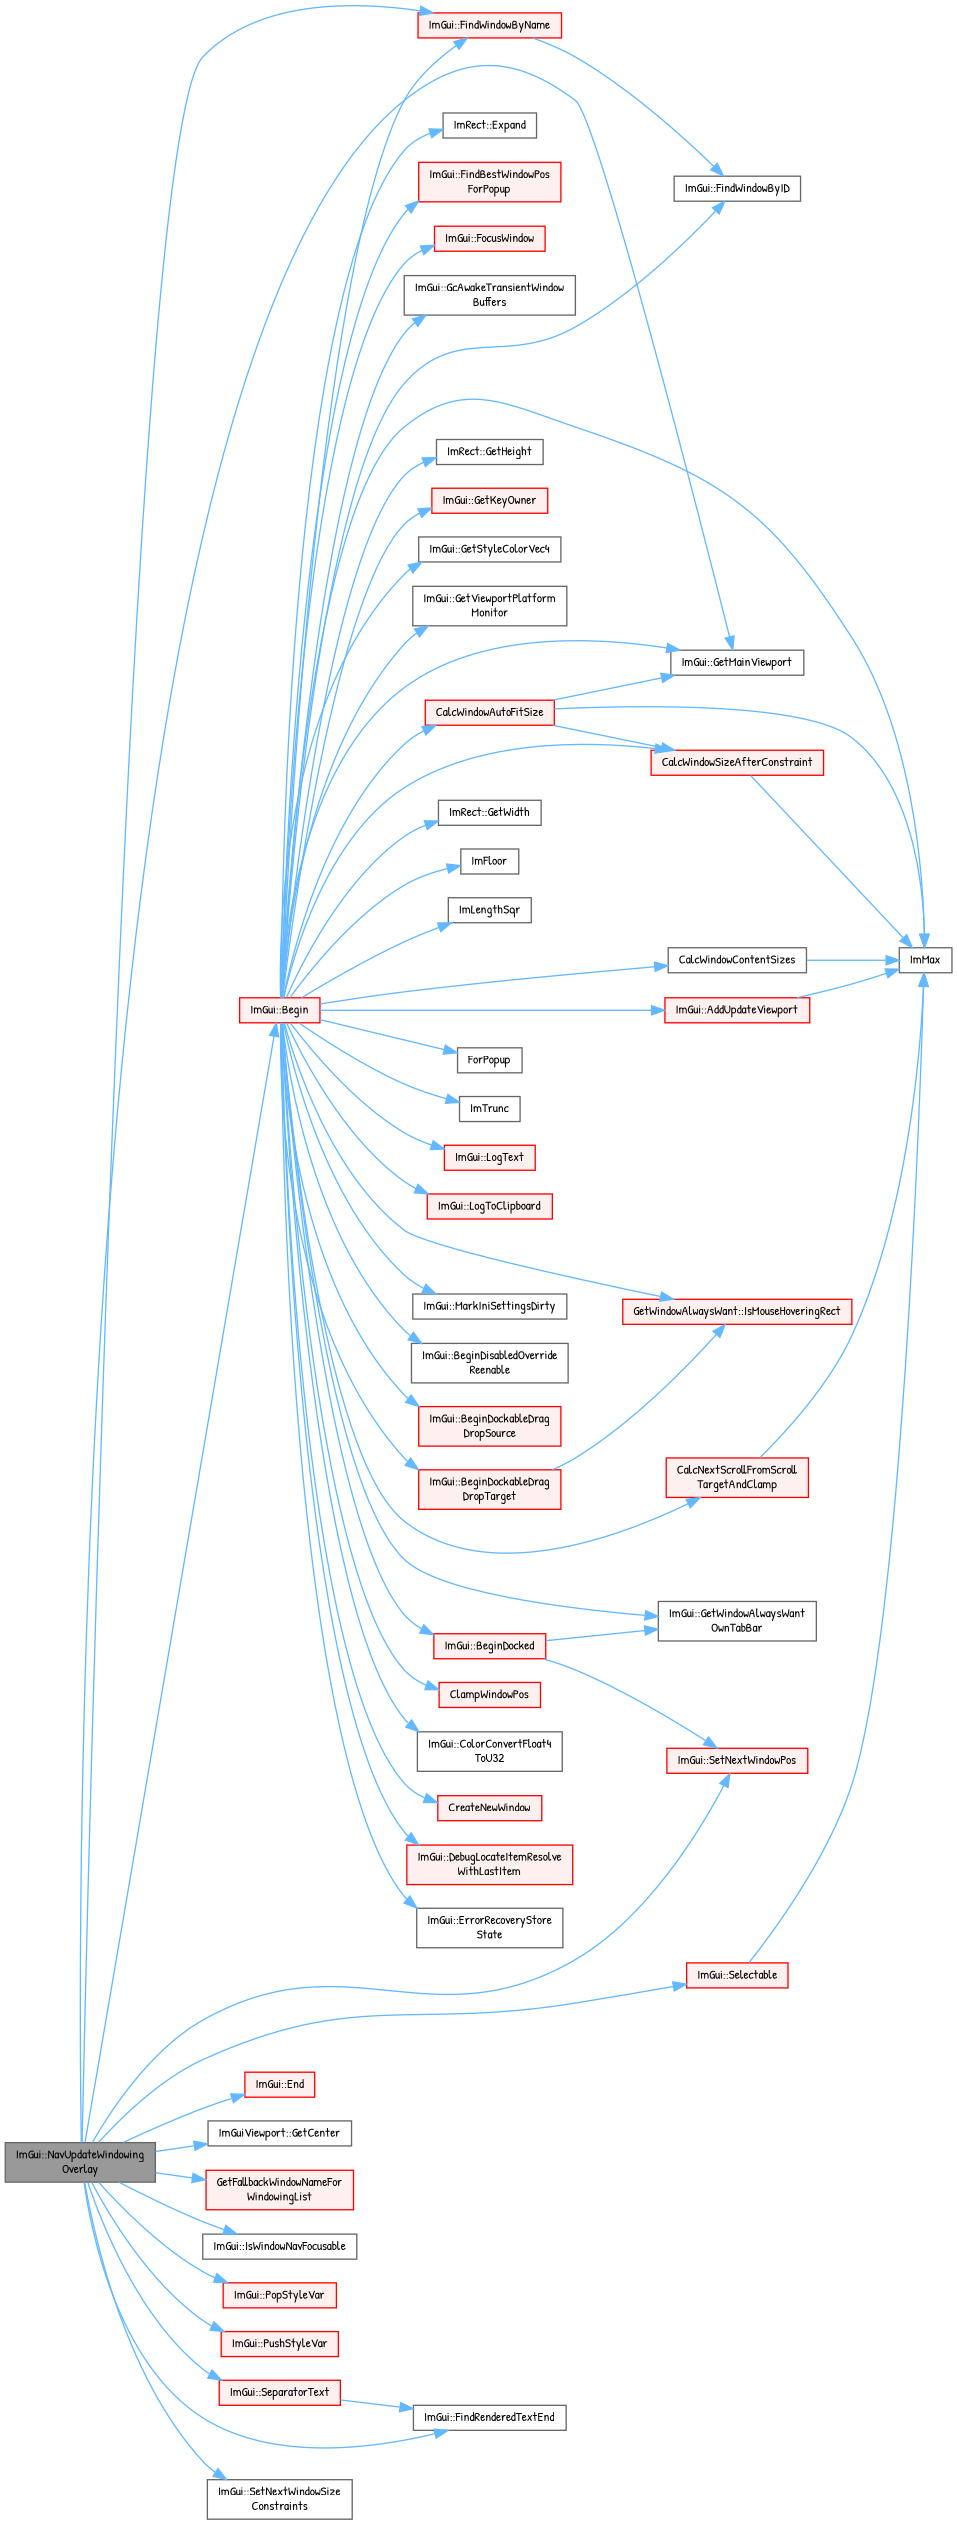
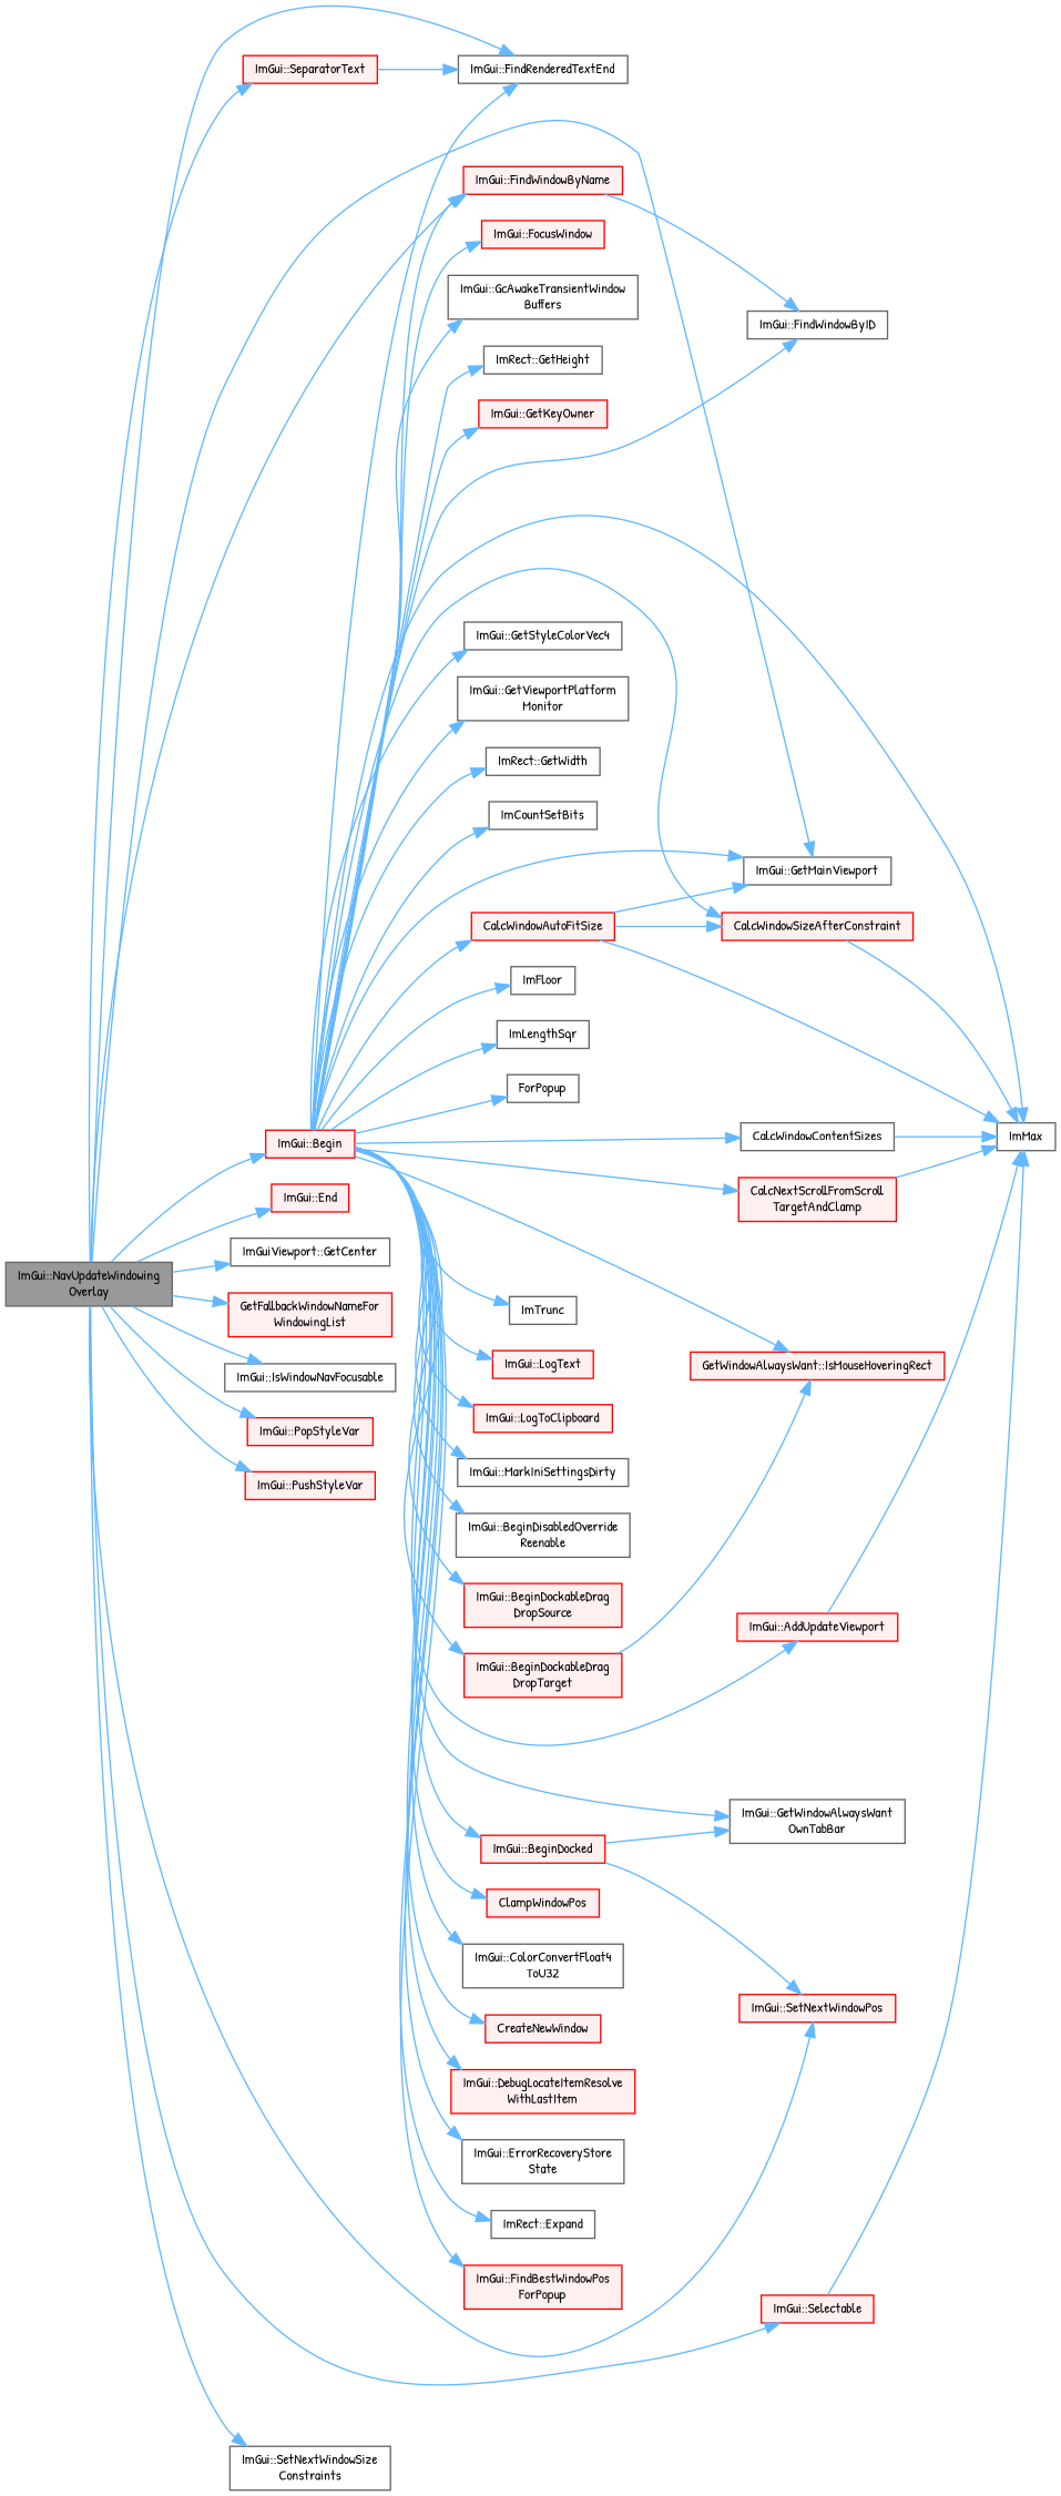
  digraph {
    fontname="Patrick Hand"
    rankdir=LR
    node [color=red fillcolor="#FFF0F0" fontname="Patrick Hand" fontsize=10 shape=box style=filled]
    edge [color=steelblue1 fontname="Patrick Hand" fontsize=10 labelfontname=Helvetica labelfontsize=10 style=solid]
    n1 [color=gray40 fillcolor=grey60 fontcolor=black height=0.2 label="ImGui::NavUpdateWindowing\lOverlay" width=0.4]
    n2 [height=0.2 label="ImGui::Begin" width=0.4]
    n3 [height=0.2 label="ImGui::SetNextWindowPos" width=0.4]
    n4 [color=grey40 fillcolor=white height=0.2 label="ImGui::GetMainViewport" width=0.4]
    n5 [color=grey40 fillcolor=white height=0.2 label="ImGui::FindRenderedTextEnd" width=0.4]
    n6 [height=0.2 label="ImGui::FindWindowByName" width=0.4]
    n7 [height=0.2 label="ImGui::End" width=0.4]
    n8 [color=grey40 fillcolor=white height=0.2 label="ImGuiViewport::GetCenter" width=0.4]
    n9 [height=0.2 label="GetFallbackWindowNameFor\lWindowingList" width=0.4]
    n10 [color=grey40 fillcolor=white height=0.2 label="ImGui::IsWindowNavFocusable" width=0.4]
    n11 [height=0.2 label="ImGui::PopStyleVar" width=0.4]
    n12 [height=0.2 label="ImGui::PushStyleVar" width=0.4]
    n13 [height=0.2 label="ImGui::Selectable" width=0.4]
    n14 [height=0.2 label="ImGui::SeparatorText" width=0.4]
    n15 [color=grey40 fillcolor=white height=0.2 label="ImGui::SetNextWindowSize\lConstraints" width=0.4]
    n16 [height=0.2 label="ImGui::AddUpdateViewport" width=0.4]
    n17 [color=grey40 fillcolor=white height=0.2 label=ImMax width=0.4]
    n18 [color=grey40 fillcolor=white height=0.2 label="ImGui::BeginDisabledOverride\lReenable" width=0.4]
    n19 [height=0.2 label="ImGui::BeginDockableDrag\lDropSource" width=0.4]
    n20 [height=0.2 label="ImGui::BeginDockableDrag\lDropTarget" width=0.4]
    n21 [height=0.2 label="GetWindowAlwaysWant::IsMouseHoveringRect" width=0.4]
    n22 [height=0.2 label="ImGui::BeginDocked" width=0.4]
    n23 [color=grey40 fillcolor=white height=0.2 label="ImGui::GetWindowAlwaysWant\lOwnTabBar" width=0.4]
    n24 [height=0.2 label="CalcNextScrollFromScroll\lTargetAndClamp" width=0.4]
    n25 [height=0.2 label=CalcWindowAutoFitSize width=0.4]
    n26 [height=0.2 label=CalcWindowSizeAfterConstraint width=0.4]
    n27 [color=grey40 fillcolor=white height=0.2 label=CalcWindowContentSizes width=0.4]
    n28 [height=0.2 label=ClampWindowPos width=0.4]
    n29 [color=grey40 fillcolor=white height=0.2 label="ImGui::ColorConvertFloat4\lToU32" width=0.4]
    n30 [height=0.2 label=CreateNewWindow width=0.4]
    n31 [height=0.2 label="ImGui::DebugLocateItemResolve\lWithLastItem" width=0.4]
    n32 [color=grey40 fillcolor=white height=0.2 label="ImGui::ErrorRecoveryStore\lState" width=0.4]
    n33 [color=grey40 fillcolor=white height=0.2 label="ImRect::Expand" width=0.4]
    n34 [height=0.2 label="ImGui::FindBestWindowPos\lForPopup" width=0.4]
    n35 [color=grey40 fillcolor=white height=0.2 label="ImGui::FindWindowByID" width=0.4]
    n36 [height=0.2 label="ImGui::FocusWindow" width=0.4]
    n37 [color=grey40 fillcolor=white height=0.2 label="ImGui::GcAwakeTransientWindow\lBuffers" width=0.4]
    n38 [color=grey40 fillcolor=white height=0.2 label="ImRect::GetHeight" width=0.4]
    n39 [height=0.2 label="ImGui::GetKeyOwner" width=0.4]
    n40 [color=grey40 fillcolor=white height=0.2 label="ImGui::GetStyleColorVec4" width=0.4]
    n41 [color=grey40 fillcolor=white height=0.2 label="ImGui::GetViewportPlatform\lMonitor" width=0.4]
    n42 [color=grey40 fillcolor=white height=0.2 label="ImRect::GetWidth" width=0.4]
+   n43 [color=grey40 fillcolor=white height=0.2 label=ImCountSetBits width=0.4]
    n44 [color=grey40 fillcolor=white height=0.2 label=ImFloor width=0.4]
    n45 [color=grey40 fillcolor=white height=0.2 label=ImLengthSqr width=0.4]
    n46 [color=grey40 fillcolor=white height=0.2 label=ForPopup width=0.4]
    n47 [color=grey40 fillcolor=white height=0.2 label=ImTrunc width=0.4]
    n48 [height=0.2 label="ImGui::LogText" width=0.4]
    n49 [height=0.2 label="ImGui::LogToClipboard" width=0.4]
    n50 [color=grey40 fillcolor=white height=0.2 label="ImGui::MarkIniSettingsDirty" width=0.4]
    n1 -> n2
    n1 -> n3
    n1 -> n4
    n1 -> n5
    n1 -> n6
    n1 -> n7
    n1 -> n8
    n1 -> n9
    n1 -> n10
    n1 -> n11
    n1 -> n12
    n1 -> n13
    n1 -> n14
    n1 -> n15
    n2 -> n4
+   n2 -> n5
    n2 -> n6
    n2 -> n16
    n2 -> n17
    n2 -> n18
    n2 -> n19
    n2 -> n20
    n2 -> n21
    n2 -> n22
    n2 -> n23
    n2 -> n24
    n2 -> n25
    n2 -> n26
    n2 -> n27
    n2 -> n28
    n2 -> n29
    n2 -> n30
    n2 -> n31
    n2 -> n32
    n2 -> n33
    n2 -> n34
    n2 -> n35
    n2 -> n36
    n2 -> n37
    n2 -> n38
    n2 -> n39
    n2 -> n40
    n2 -> n41
    n2 -> n42
+   n2 -> n43
    n2 -> n44
    n2 -> n45
    n2 -> n46
    n2 -> n47
    n2 -> n48
    n2 -> n49
    n2 -> n50
    n6 -> n35
    n13 -> n17
    n14 -> n5
    n16 -> n17
    n20 -> n21
    n22 -> n3
    n22 -> n23
    n24 -> n17
    n25 -> n4
    n25 -> n17
    n25 -> n26
    n26 -> n17
    n27 -> n17
  }
